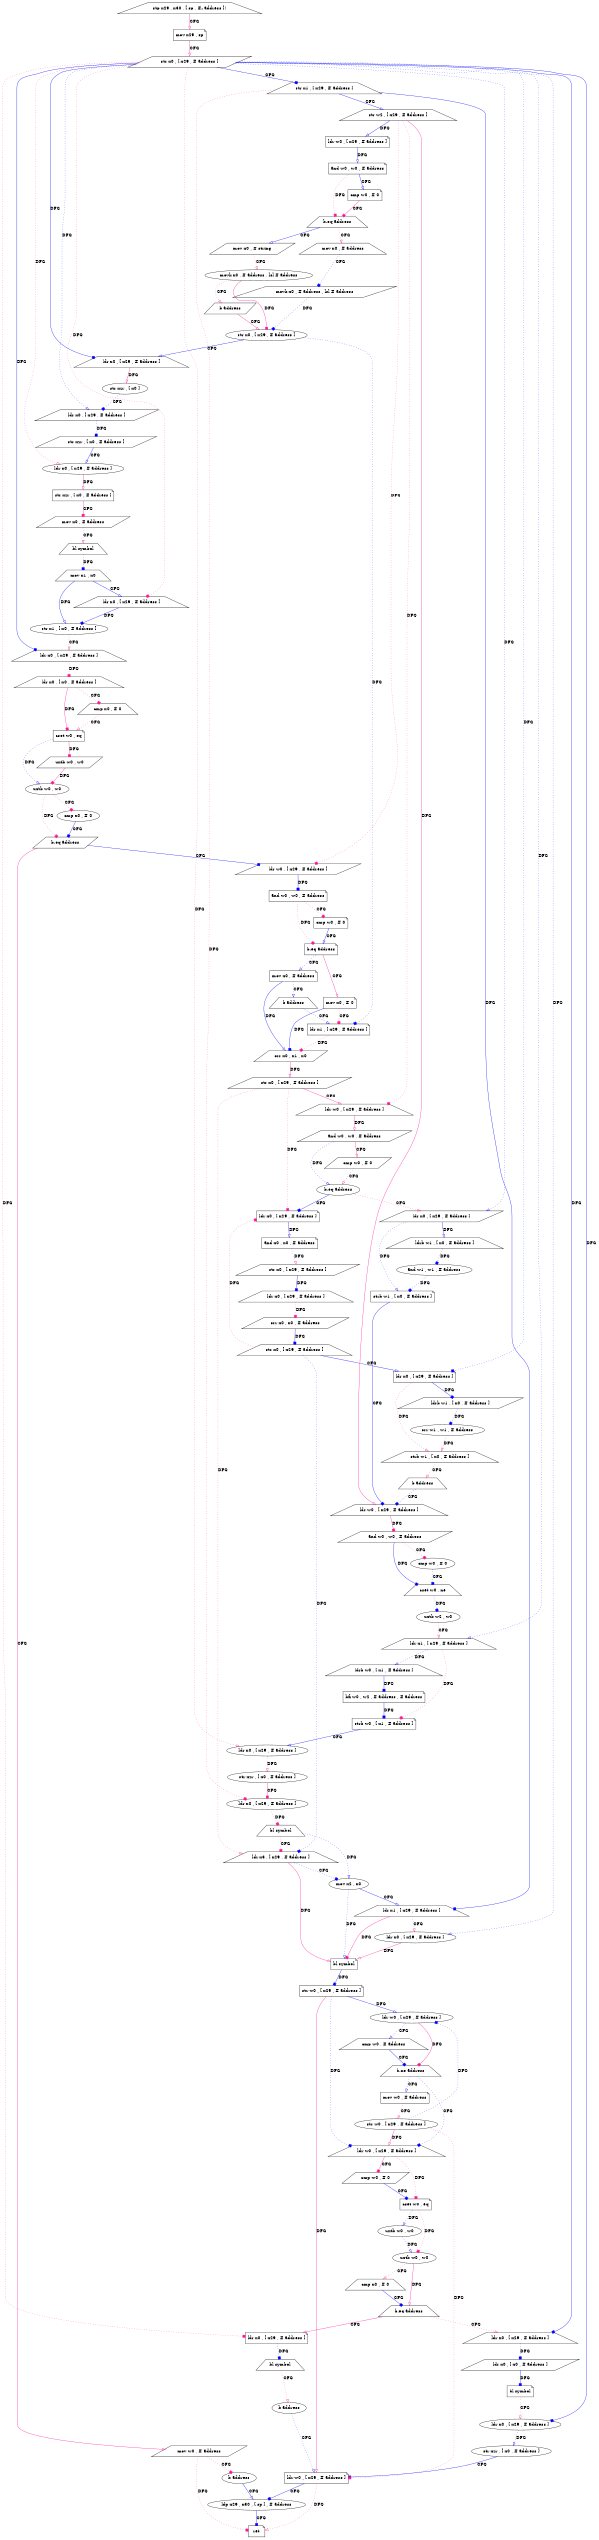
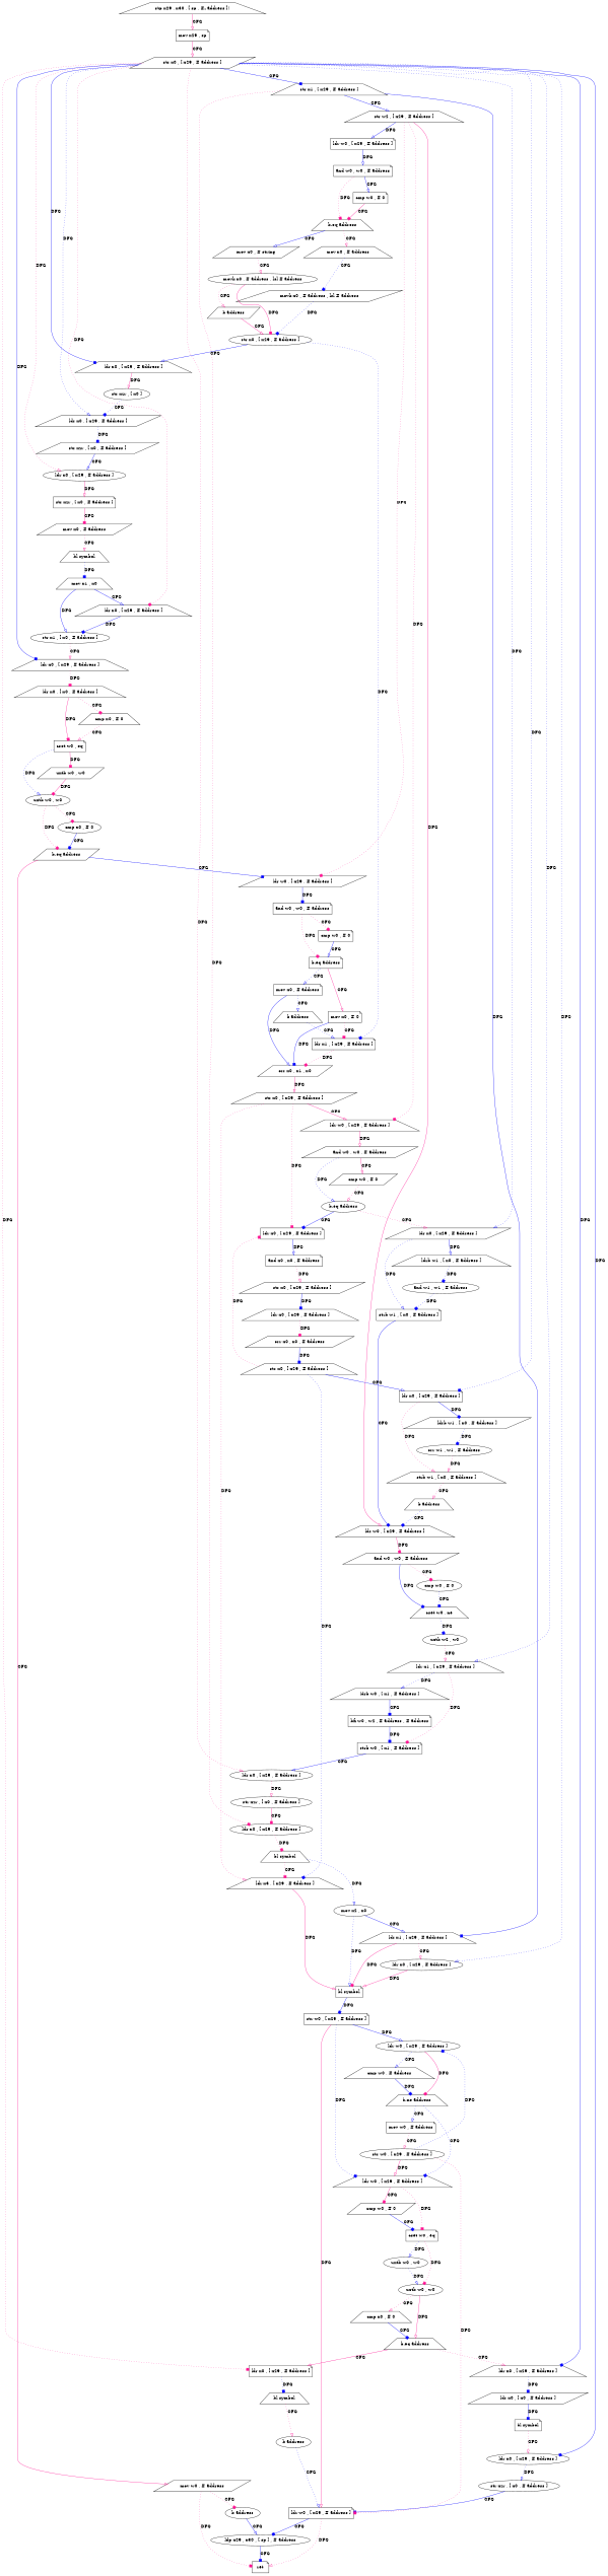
  digraph {
    node [shape=trapezium]
    edge [arrowhead=box color=blue style=dotted]
    n1 [label="stp x29 , x30 , [ sp , #- address ]!"]
    n2 [label="mov x29 , sp" shape=note]
    n3 [label="str x0 , [ x29 , # address ]" shape=parallelogram]
    n4 [label="str x1 , [ x29 , # address ]"]
    n5 [label="ldr x0 , [ x29 , # address ]"]
    n6 [label="ldr x0 , [ x29 , # address ]" shape=parallelogram]
    n7 [label="ldr x0 , [ x29 , # address ]" shape=ellipse]
    n8 [label="ldr x0 , [ x29 , # address ]"]
    n9 [label="ldr x0 , [ x29 , # address ]"]
    n10 [label="ldr x0 , [ x29 , # address ]" shape=parallelogram]
    n11 [label="ldr x0 , [ x29 , # address ]" shape=note]
    n12 [label="ldr x0 , [ x29 , # address ]"]
    n13 [label="ldr x0 , [ x29 , # address ]" shape=note]
    n14 [label="ldr x1 , [ x29 , # address ]"]
    n15 [label="ldr x0 , [ x29 , # address ]" shape=ellipse]
    n16 [label="ldr x0 , [ x29 , # address ]" shape=ellipse]
    n17 [label="ldr x0 , [ x29 , # address ]" shape=ellipse]
    n18 [label="str w2 , [ x29 , # address ]"]
    n19 [label="ldr x0 , [ x29 , # address ]" shape=ellipse]
    n20 [label="ldr x1 , [ x29 , # address ]"]
    n21 [label="str xzr , [ x0 ]" shape=ellipse]
    n22 [label="str xzr , [ x0 , # address ]" shape=parallelogram]
    n23 [label="str xzr , [ x0 , # address ]" shape=note]
    n24 [label="str x1 , [ x0 , # address ]" shape=ellipse]
    n25 [label="ldr x0 , [ x0 , # address ]"]
    n26 [label="ldrb w1 , [ x0 , # address ]"]
    n27 [label="strb w1 , [ x0 , # address ]" shape=note]
    n28 [label="ldrb w1 , [ x0 , # address ]" shape=parallelogram]
    n29 [label="strb w1 , [ x0 , # address ]"]
    n30 [label="ldr x0 , [ x0 , # address ]" shape=parallelogram]
    n31 [label="bl symbol"]
    n32 [label="ldrb w0 , [ x1 , # address ]"]
    n33 [label="strb w0 , [ x1 , # address ]" shape=note]
    n34 [label="str xzr , [ x0 , # address ]" shape=ellipse]
    n35 [label="bl symbol" shape=note]
    n36 [label="str xzr , [ x0 , # address ]" shape=ellipse]
    n37 [label="ldr w0 , [ x29 , # address ]" shape=note]
    n38 [label="ldr w0 , [ x29 , # address ]" shape=parallelogram]
    n39 [label="ldr w0 , [ x29 , # address ]"]
    n40 [label="ldr w0 , [ x29 , # address ]"]
    n41 [label="bl symbol"]
    n42 [label="and w0 , w0 , # address" shape=note]
    n43 [label="and w0 , w0 , # address" shape=note]
    n44 [label="and w0 , w0 , # address" shape=parallelogram]
    n45 [label="and w0 , w0 , # address" shape=parallelogram]
    n46 [label="cmp w0 , # 0" shape=note]
    n47 [label="b.eq address"]
    n48 [label="mov x0 , # address"]
    n49 [label="mov x0 , # string" shape=parallelogram]
    n50 [label="movk x0 , # address , lsl # address" shape=parallelogram]
    n51 [label="movk x0 , # address , lsl # address" shape=ellipse]
    n52 [label="str x0 , [ x29 , # address ]" shape=ellipse]
    n53 [label="b address" shape=parallelogram]
    n54 [label="ldr x1 , [ x29 , # address ]" shape=note]
    n55 [label="orr x0 , x1 , x0" shape=parallelogram]
    n56 [label="cmp w0 , # 0" shape=note]
    n57 [label="b.eq address" shape=note]
    n58 [label="mov x0 , # 0" shape=note]
    n59 [label="mov x0 , # address" shape=note]
    n60 [label="b address"]
    n61 [label="str x0 , [ x29 , # address ]" shape=parallelogram]
    n62 [label="mov w0 , # address" shape=parallelogram]
    n63 [label="b address" shape=ellipse]
    n64 [label=ret shape=note]
    n65 [label="ldp x29 , x30 , [ sp ] , # address" shape=ellipse]
    n66 [label="mov x0 , # address" shape=parallelogram]
    n67 [label="bl symbol"]
    n68 [label="mov x1 , x0"]
    n69 [label="cmp x0 , # 0"]
    n70 [label="cset w0 , eq" shape=note]
    n71 [label="uxtb w0 , w0" shape=parallelogram]
    n72 [label="uxtb w0 , w0" shape=ellipse]
    n73 [label="cmp x0 , # 0" shape=ellipse]
    n74 [label="b.eq address" shape=parallelogram]
    n75 [label="and w1 , w1 , # address" shape=ellipse]
    n76 [label="cmp w0 , # 0" shape=ellipse]
    n77 [label="cset w0 , ne"]
    n78 [label="ldr x0 , [ x29 , # address ]" shape=note]
    n79 [label="and x0 , x0 , # address" shape=note]
    n80 [label="str x0 , [ x29 , # address ]" shape=parallelogram]
    n81 [label="ldr x0 , [ x29 , # address ]"]
    n82 [label="orr x0 , x0 , # address" shape=parallelogram]
    n83 [label="str x0 , [ x29 , # address ]"]
    n84 [label="ldr x3 , [ x29 , # address ]"]
    n85 [label="mov x2 , x0" shape=ellipse]
    n86 [label="orr w1 , w1 , # address" shape=ellipse]
    n87 [label="b address"]
    n88 [label="cmp w0 , # 0" shape=parallelogram]
    n89 [label="b.eq address" shape=ellipse]
    n90 [label="ldr w0 , [ x29 , # address ]"]
    n91 [label="cmp w0 , # 0" shape=parallelogram]
    n92 [label="cset w0 , eq" shape=note]
    n93 [label="uxtb w0 , w0" shape=ellipse]
    n94 [label="uxtb w0 , w0" shape=ellipse]
    n95 [label="cmp x0 , # 0"]
    n96 [label="b.eq address"]
    n97 [label="bl symbol" shape=note]
    n98 [label="b address" shape=ellipse]
    n99 [label="mov w0 , # address" shape=note]
    n100 [label="str w0 , [ x29 , # address ]" shape=ellipse]
    n101 [label="ldr w0 , [ x29 , # address ]" shape=ellipse]
    n102 [label="ldr w0 , [ x29 , # address ]" shape=note]
    n103 [label="cmp w0 , # address"]
    n104 [label="b.ne address"]
    n105 [label="uxtb w2 , w0" shape=ellipse]
    n106 [label="bfi w0 , w2 , # address , # address" shape=note]
    n107 [label="str w0 , [ x29 , # address ]" shape=note]
    n1 -> n2 [arrowhead=onormal color=deeppink label=CFG style=solid]
    n2 -> n3 [arrowhead=onormal color=deeppink label=CFG style=solid]
    n3 -> n4 [label=CFG style=solid]
    n3 -> n5 [label=DFG style=solid]
    n3 -> n6 [arrowhead=onormal label=DFG]
    n3 -> n7 [arrowhead=onormal color=deeppink label=DFG]
    n3 -> n8 [color=deeppink label=DFG]
    n3 -> n9 [label=DFG style=solid]
    n3 -> n10 [arrowhead=onormal label=DFG]
    n3 -> n11 [label=DFG]
    n3 -> n12 [label=DFG style=solid]
    n3 -> n13 [color=deeppink label=DFG]
    n3 -> n14 [arrowhead=onormal label=DFG]
    n3 -> n15 [arrowhead=onormal color=deeppink label=DFG]
    n3 -> n16 [arrowhead=onormal label=DFG]
    n3 -> n17 [label=DFG style=solid]
    n4 -> n18 [arrowhead=onormal label=CFG style=solid]
    n4 -> n19 [color=deeppink label=DFG]
    n4 -> n20 [label=DFG style=solid]
    n5 -> n21 [arrowhead=onormal color=deeppink label=DFG style=solid]
    n6 -> n22 [label=DFG]
    n7 -> n23 [arrowhead=onormal color=deeppink label=DFG style=solid]
    n8 -> n24 [label=DFG style=solid]
    n9 -> n25 [color=deeppink label=DFG]
    n10 -> n26 [arrowhead=onormal label=DFG style=solid]
    n10 -> n27 [arrowhead=onormal label=DFG]
    n11 -> n28 [label=DFG style=solid]
    n11 -> n29 [arrowhead=onormal color=deeppink label=DFG]
    n12 -> n30 [label=DFG]
    n13 -> n31 [label=DFG]
    n14 -> n32 [arrowhead=onormal label=DFG]
    n14 -> n33 [color=deeppink label=DFG]
    n15 -> n34 [arrowhead=onormal color=deeppink label=DFG]
    n16 -> n35 [arrowhead=onormal color=deeppink label=DFG style=solid]
    n17 -> n36 [arrowhead=onormal label=DFG]
    n18 -> n37 [arrowhead=onormal label=DFG style=solid]
    n18 -> n38 [color=deeppink label=DFG]
    n18 -> n39 [arrowhead=onormal color=deeppink label=DFG style=solid]
    n18 -> n40 [color=deeppink label=DFG]
    n19 -> n41 [color=deeppink label=DFG]
    n20 -> n16 [arrowhead=onormal color=deeppink label=CFG]
    n20 -> n35 [color=deeppink label=DFG style=solid]
    n21 -> n6 [label=CFG]
    n22 -> n7 [arrowhead=onormal label=CFG style=solid]
    n23 -> n66 [color=deeppink label=CFG style=solid]
    n24 -> n9 [arrowhead=onormal color=deeppink label=CFG]
    n25 -> n69 [color=deeppink label=CFG]
    n25 -> n70 [color=deeppink label=DFG style=solid]
    n26 -> n75 [label=DFG]
    n27 -> n39 [label=CFG style=solid]
    n28 -> n86 [label=DFG]
    n29 -> n87 [arrowhead=onormal color=deeppink label=CFG]
    n30 -> n97 [label=DFG style=solid]
    n31 -> n98 [arrowhead=onormal color=deeppink label=CFG]
-   n32 -> n106 [label=DFG style=solid]
+   n32 -> n106 [label=CFG style=solid]
    n33 -> n15 [arrowhead=onormal label=CFG style=solid]
    n34 -> n19 [color=deeppink label=CFG style=solid]
    n35 -> n107 [label=DFG style=solid]
    n36 -> n102 [label=CFG style=solid]
    n37 -> n42 [arrowhead=onormal label=DFG style=solid]
    n38 -> n43 [label=DFG style=solid]
    n39 -> n44 [color=deeppink label=DFG style=solid]
    n40 -> n45 [arrowhead=onormal color=deeppink label=DFG style=solid]
    n41 -> n84 [color=deeppink label=CFG]
    n41 -> n85 [arrowhead=onormal label=DFG]
    n42 -> n46 [arrowhead=onormal label=CFG style=solid]
    n42 -> n47 [color=deeppink label=DFG]
    n43 -> n56 [color=deeppink label=CFG]
    n43 -> n57 [color=deeppink label=DFG]
    n44 -> n76 [color=deeppink label=CFG]
    n44 -> n77 [label=DFG style=solid]
    n45 -> n88 [arrowhead=onormal color=deeppink label=CFG style=solid]
    n45 -> n89 [arrowhead=onormal label=DFG]
    n46 -> n47 [color=deeppink label=CFG style=solid]
    n47 -> n48 [arrowhead=onormal color=deeppink label=CFG]
    n47 -> n49 [arrowhead=onormal label=CFG style=solid]
    n48 -> n50 [label=CFG]
    n49 -> n51 [arrowhead=onormal color=deeppink label=CFG]
    n50 -> n52 [label=DFG]
    n51 -> n52 [color=deeppink label=DFG style=solid]
    n51 -> n53 [arrowhead=onormal color=deeppink label=CFG]
    n52 -> n5 [arrowhead=onormal label=CFG style=solid]
    n52 -> n54 [label=DFG]
    n53 -> n52 [arrowhead=onormal color=deeppink label=CFG style=solid]
    n54 -> n55 [color=deeppink label=DFG]
    n55 -> n61 [arrowhead=onormal color=deeppink label=DFG style=solid]
    n56 -> n57 [arrowhead=onormal label=CFG style=solid]
    n57 -> n58 [arrowhead=onormal color=deeppink label=CFG style=solid]
    n57 -> n59 [arrowhead=onormal label=CFG]
    n58 -> n54 [color=deeppink label=CFG]
    n58 -> n55 [label=DFG style=solid]
    n59 -> n55 [arrowhead=onormal label=DFG style=solid]
    n59 -> n60 [arrowhead=onormal label=CFG]
    n60 -> n54 [arrowhead=onormal label=CFG]
    n61 -> n40 [arrowhead=onormal color=deeppink label=CFG style=solid]
    n61 -> n78 [color=deeppink label=DFG]
    n61 -> n84 [arrowhead=onormal color=deeppink label=DFG]
    n62 -> n63 [color=deeppink label=CFG]
    n62 -> n64 [color=deeppink label=DFG]
    n63 -> n65 [arrowhead=onormal label=CFG style=solid]
    n65 -> n64 [label=CFG style=solid]
    n66 -> n67 [arrowhead=onormal color=deeppink label=CFG]
    n67 -> n68 [label=DFG]
    n68 -> n8 [arrowhead=onormal label=CFG style=solid]
    n68 -> n24 [arrowhead=onormal label=DFG style=solid]
    n69 -> n70 [arrowhead=onormal color=deeppink label=CFG]
    n70 -> n71 [color=deeppink label=DFG style=solid]
    n70 -> n72 [arrowhead=onormal label=DFG]
    n71 -> n72 [color=deeppink label=DFG style=solid]
    n72 -> n73 [color=deeppink label=CFG]
    n72 -> n74 [color=deeppink label=DFG]
    n73 -> n74 [label=CFG style=solid]
    n74 -> n38 [label=CFG style=solid]
    n74 -> n62 [arrowhead=onormal color=deeppink label=CFG style=solid]
    n75 -> n27 [label=DFG]
    n76 -> n77 [label=CFG]
    n77 -> n105 [label=DFG]
    n78 -> n79 [arrowhead=onormal label=DFG style=solid]
    n79 -> n80 [arrowhead=onormal color=deeppink label=DFG]
    n80 -> n81 [label=DFG style=solid]
    n81 -> n82 [color=deeppink label=DFG]
    n82 -> n83 [label=DFG style=solid]
    n83 -> n11 [arrowhead=onormal label=CFG style=solid]
    n83 -> n78 [color=deeppink label=DFG]
    n83 -> n84 [label=DFG]
    n84 -> n35 [arrowhead=onormal color=deeppink label=DFG style=solid]
-   n84 -> n85 [label=CFG]
    n85 -> n20 [arrowhead=onormal label=CFG style=solid]
    n85 -> n35 [arrowhead=onormal label=DFG]
    n86 -> n29 [arrowhead=onormal color=deeppink label=DFG]
    n87 -> n39 [label=CFG]
    n88 -> n89 [arrowhead=onormal color=deeppink label=CFG]
    n89 -> n10 [arrowhead=onormal color=deeppink label=CFG]
    n89 -> n78 [label=CFG style=solid]
    n90 -> n91 [color=deeppink label=CFG style=solid]
    n90 -> n92 [color=deeppink label=DFG]
    n91 -> n92 [label=CFG style=solid]
    n92 -> n93 [arrowhead=onormal label=DFG]
    n92 -> n94 [color=deeppink label=DFG]
    n93 -> n94 [arrowhead=onormal label=DFG]
    n94 -> n95 [arrowhead=onormal color=deeppink label=CFG]
    n94 -> n96 [arrowhead=onormal color=deeppink label=DFG style=solid]
    n95 -> n96 [label=CFG style=solid]
    n96 -> n12 [arrowhead=onormal color=deeppink label=CFG]
    n96 -> n13 [arrowhead=onormal color=deeppink label=CFG style=solid]
    n97 -> n17 [arrowhead=onormal color=deeppink label=CFG]
    n98 -> n102 [arrowhead=onormal label=CFG]
    n99 -> n100 [arrowhead=onormal color=deeppink label=CFG]
    n100 -> n90 [arrowhead=onormal color=deeppink label=DFG style=solid]
    n100 -> n101 [label=DFG]
    n100 -> n102 [color=deeppink label=DFG]
    n101 -> n103 [arrowhead=onormal label=CFG]
    n101 -> n104 [color=deeppink label=DFG style=solid]
    n102 -> n64 [arrowhead=onormal color=deeppink label=DFG]
    n102 -> n65 [label=CFG style=solid]
-   n103 -> n104 [label=CFG style=solid]
+   n103 -> n104 [label=DFG style=solid]
    n104 -> n90 [label=CFG]
    n104 -> n99 [arrowhead=onormal label=CFG]
    n105 -> n14 [arrowhead=onormal color=deeppink label=CFG]
    n106 -> n33 [label=DFG style=solid]
    n107 -> n90 [label=DFG]
    n107 -> n101 [arrowhead=onormal label=DFG style=solid]
    n107 -> n102 [arrowhead=onormal color=deeppink label=DFG style=solid]
  }
